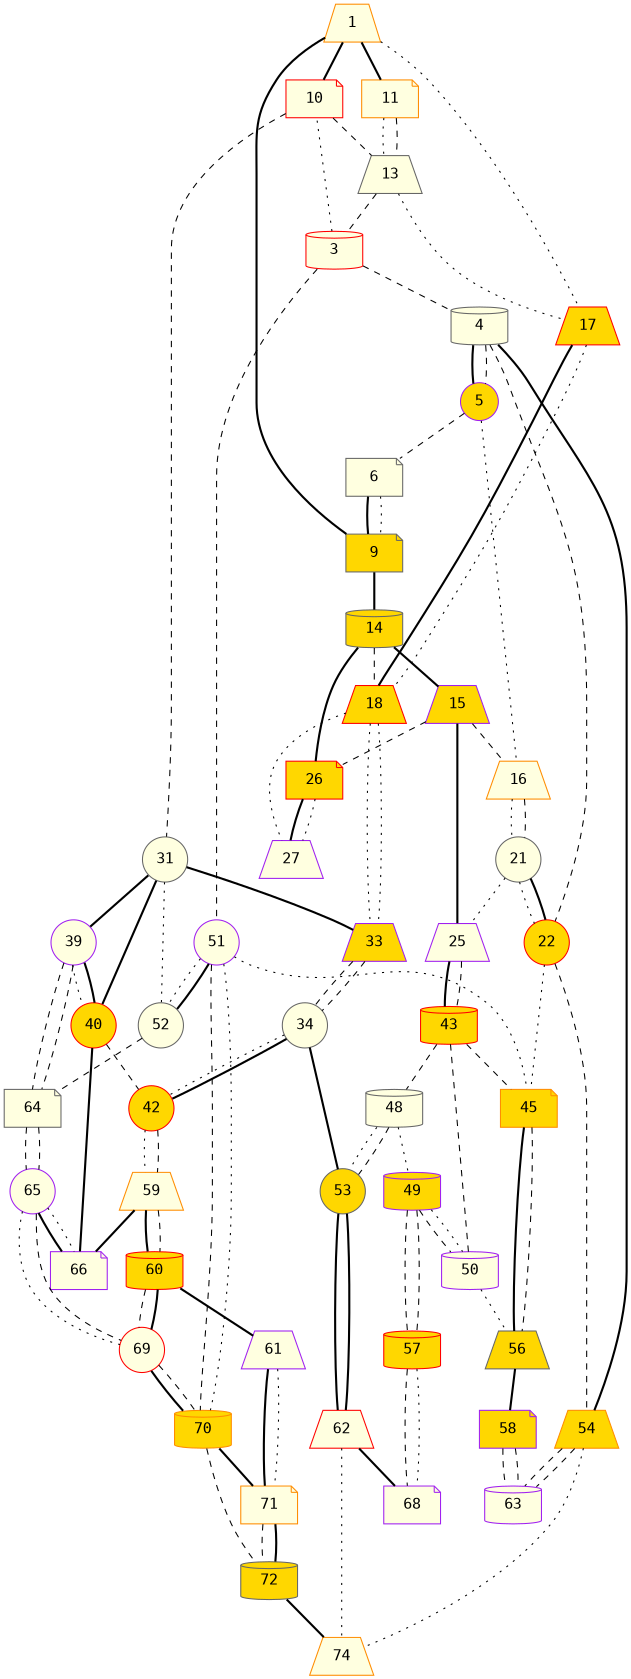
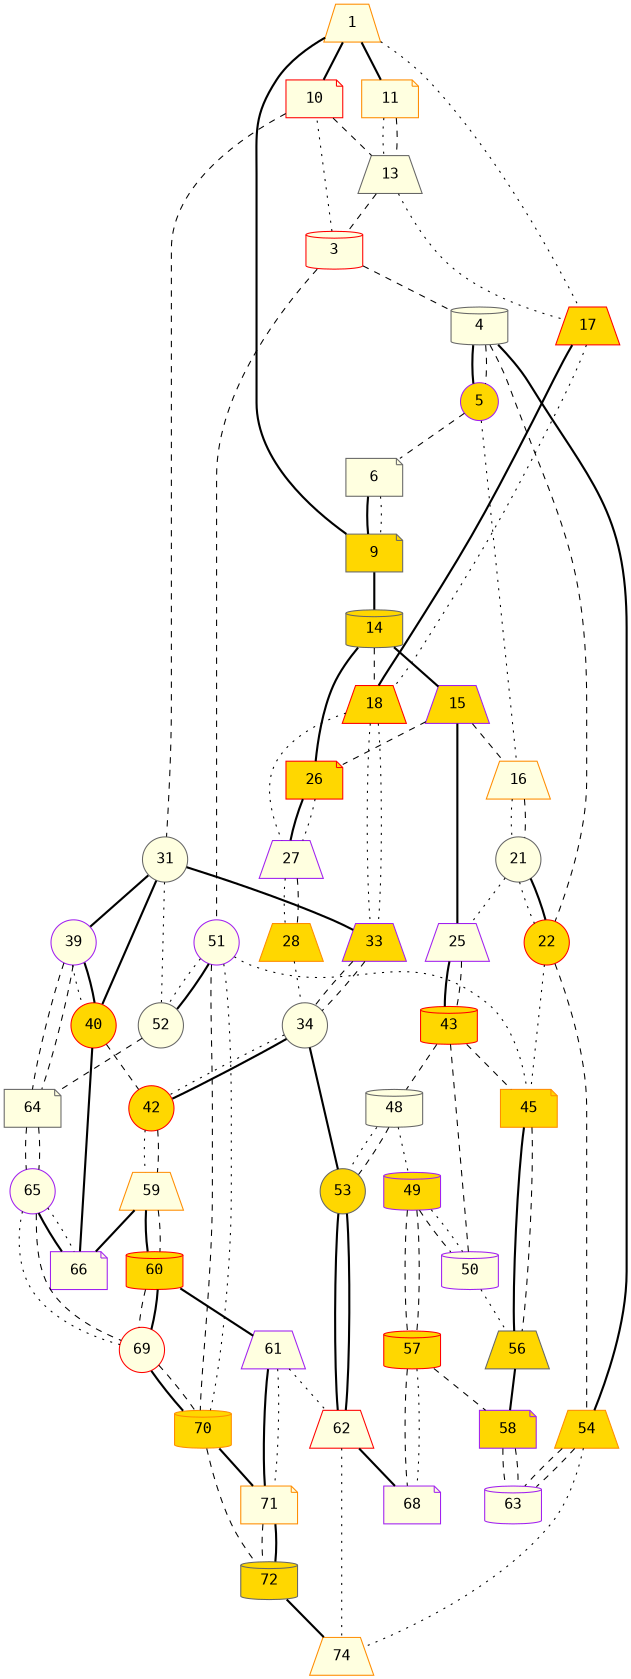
  graph {
    fontname="DejaVu Sans Mono"
    node [color=purple fillcolor=lightyellow fontname="DejaVu Sans Mono" shape=trapezium style=filled]
    edge [fontname="DejaVu Sans Mono" style=dashed]
    1 [color=darkorange super="+2+7"]
    9 [color=gray40 fillcolor=gold shape=note]
    10 [color=red shape=note super="+12"]
    11 [color=darkorange shape=note]
    17 [color=red fillcolor=gold]
    3 [color=red shape=cylinder]
    4 [color=gray40 shape=cylinder]
    51 [shape=circle]
    14 [color=gray40 fillcolor=gold shape=cylinder super="+20"]
    13 [color=gray40]
    31 [color=gray40 shape=circle super="+37+32"]
    18 [color=red fillcolor=gold super="+19"]
    5 [fillcolor=gold shape=circle]
    22 [color=red fillcolor=gold shape=circle super="+46"]
    54 [color=darkorange fillcolor=gold super="+55"]
    45 [color=darkorange fillcolor=gold shape=note]
    52 [color=gray40 shape=circle]
    70 [color=darkorange fillcolor=gold shape=cylinder super="+75"]
    6 [color=gray40 shape=note]
    16 [color=darkorange]
    63 [shape=cylinder]
    74 [color=darkorange]
    21 [color=gray40 shape=circle]
    15 [fillcolor=gold super="+23"]
    26 [color=red fillcolor=gold shape=note]
    33 [fillcolor=gold]
    39 [shape=circle]
    40 [color=red fillcolor=gold shape=circle super="+41"]
    25
    27
    43 [color=red fillcolor=gold shape=cylinder super="+44+47"]
+   28 [color=darkorange fillcolor=gold]
    34 [color=gray40 shape=circle super="+35"]
    56 [color=gray40 fillcolor=gold]
    48 [color=gray40 shape=cylinder]
    50 [shape=cylinder]
    42 [color=red fillcolor=gold shape=circle]
    53 [color=gray40 fillcolor=gold shape=circle]
    64 [color=gray40 shape=note]
    66 [shape=note]
    59 [color=darkorange]
    62 [color=red super="+67"]
    65 [shape=circle]
    60 [color=red fillcolor=gold shape=cylinder]
    49 [fillcolor=gold shape=cylinder]
    58 [fillcolor=gold shape=note]
    57 [color=red fillcolor=gold shape=cylinder]
    68 [shape=note]
    71 [color=darkorange shape=note]
    72 [color=gray40 fillcolor=gold shape=cylinder super="+73"]
    61
    69 [color=red shape=circle]
    1 -- 9 [style=bold]
    1 -- 10 [style=bold]
    1 -- 11 [style=bold]
    1 -- 17 [style=dotted]
    9 -- 14 [style=bold]
    10 -- 13
    10 -- 31 [weight=2]
    11 -- 13 [style=dotted]
    11 -- 13
    17 -- 18 [style=bold]
    17 -- 18 [style=dotted]
    3 -- 10 [style=dotted]
    3 -- 4
    3 -- 51
    4 -- 5 [style=bold]
    4 -- 5
    4 -- 22
    4 -- 54 [style=bold]
    51 -- 45 [style=dotted]
    51 -- 52 [style=dotted]
    51 -- 52 [style=bold]
    51 -- 70
    51 -- 70 [style=dotted]
    14 -- 18
    14 -- 15 [style=bold]
    14 -- 26 [style=bold]
    13 -- 17 [style=dotted]
    13 -- 3
    31 -- 52 [style=dotted]
    31 -- 33 [style=bold]
    31 -- 39 [style=bold]
    31 -- 40 [style=bold]
    18 -- 33 [style=dotted]
    18 -- 33 [style=dotted]
    18 -- 27 [style=dotted]
    5 -- 6
    5 -- 16 [style=dotted]
    22 -- 54
    22 -- 45 [style=dotted]
    54 -- 63
    54 -- 63
    54 -- 74 [style=dotted]
    45 -- 56 [style=bold]
    45 -- 56
    52 -- 64
    70 -- 71 [style=bold]
    70 -- 72 [weight=2]
    6 -- 9 [style=bold]
    6 -- 9 [style=dotted]
    16 -- 21 [style=dotted]
    16 -- 21
    21 -- 22 [style=dotted]
    21 -- 22 [style=bold]
    21 -- 25 [style=dotted]
    15 -- 16
    15 -- 26
    15 -- 25 [style=bold]
    26 -- 27 [style=bold]
    26 -- 27 [style=dotted]
    33 -- 34
    33 -- 34
    39 -- 40 [style=dotted]
    39 -- 40 [style=bold]
    39 -- 64
    39 -- 64
    40 -- 42
    40 -- 66 [style=bold]
    25 -- 43 [style=bold]
    25 -- 43
+   27 -- 28 [style=dotted]
+   27 -- 28
    43 -- 45
    43 -- 48
    43 -- 50
+   28 -- 34 [style=dotted]
    34 -- 42 [style=dotted]
    34 -- 42 [style=bold]
    34 -- 53 [style=bold]
    56 -- 58 [style=bold]
    48 -- 53 [style=dotted]
    48 -- 53
    48 -- 49 [style=dotted]
    50 -- 56 [style=dotted]
    42 -- 59 [style=dotted]
    42 -- 59
    53 -- 62 [style=bold]
    53 -- 62 [style=bold]
    64 -- 65
    64 -- 65
    59 -- 66 [style=bold]
    59 -- 60 [style=bold]
    59 -- 60
    62 -- 74 [style=dotted]
    62 -- 68 [style=bold]
    65 -- 66 [style=bold]
    65 -- 66 [style=dotted]
    65 -- 69 [style=dotted]
    65 -- 69
    60 -- 61 [style=bold]
    60 -- 69
    60 -- 69 [style=bold]
    49 -- 50
    49 -- 50 [style=dotted]
    49 -- 57
    49 -- 57
    58 -- 63
    58 -- 63
+   57 -- 58
    57 -- 68
    57 -- 68 [style=dotted]
    71 -- 72
    71 -- 72 [style=bold]
    72 -- 74 [style=bold]
+   61 -- 62 [style=dotted]
    61 -- 71 [style=bold]
    61 -- 71 [style=dotted]
    69 -- 70 [style=bold]
    69 -- 70
  }
